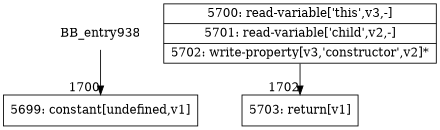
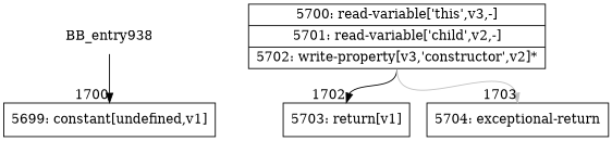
  digraph {
    rankdir=TD
    node [shape=record]
    edge [headport=n tailport=s]
    n1 [label=BB_entry938 shape=none]
    n2 [label="{5699: constant[undefined,v1]}"]
    n3 [label="{5700: read-variable['this',v3,-]|5701: read-variable['child',v2,-]|5702: write-property[v3,'constructor',v2]*}"]
    n4 [label="{5703: return[v1]}"]
+   n5 [label="{5704: exceptional-return}"]
    n1 -> n2 [headlabel="    1700"]
    n3 -> n4 [headlabel="      1702"]
+   n3 -> n5 [color=gray headlabel="      1703"]
  }
